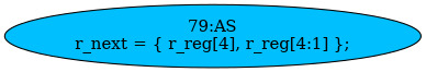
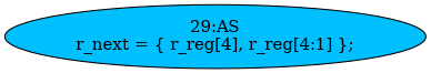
  strict digraph {
-   n1 [ast="<pyverilog.vparser.ast.Assign object at 0x7f8a434a1f50>" def_var="['r_next']" fillcolor=deepskyblue label="79:AS\nr_next = { r_reg[4], r_reg[4:1] };" statements="[]" style=filled typ=Assign use_var="['r_reg', 'r_reg']"]
+   n1 [ast="<pyverilog.vparser.ast.Assign object at 0x7f8a434a1f50>" def_var="['r_next']" fillcolor=deepskyblue label="29:AS\nr_next = { r_reg[4], r_reg[4:1] };" statements="[]" style=filled typ=Assign use_var="['r_reg', 'r_reg']"]
  }
